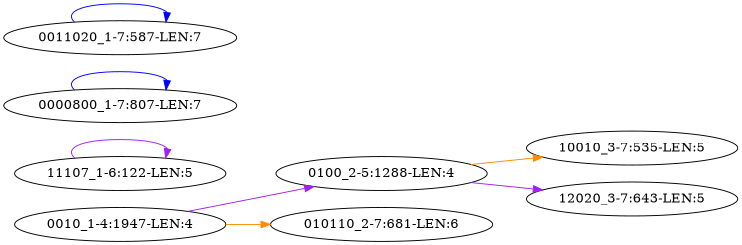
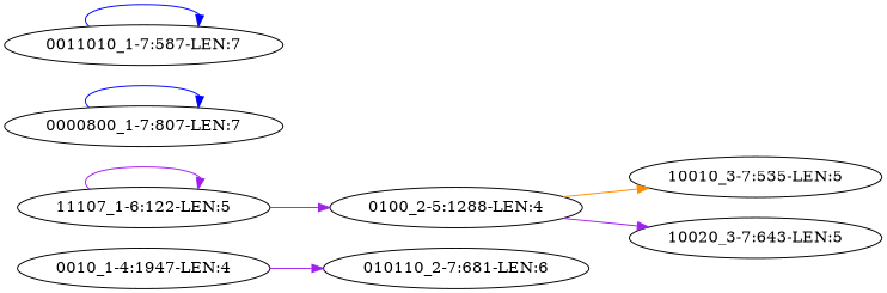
  digraph {
    rankdir=LR
    edge [color=purple]
    "0100_2-5:1288-LEN:4"
    "10010_3-7:535-LEN:5"
-   "10020_3-7:643-LEN:5" [label="12020_3-7:643-LEN:5"]
+   "10020_3-7:643-LEN:5"
    n4 [label="0000800_1-7:807-LEN:7"]
-   "0011010_1-7:587-LEN:7" [label="0011020_1-7:587-LEN:7"]
+   "0011010_1-7:587-LEN:7"
    "0010_1-4:1947-LEN:4"
    "010110_2-7:681-LEN:6"
    n8 [label="11107_1-6:122-LEN:5"]
    "0100_2-5:1288-LEN:4" -> "10010_3-7:535-LEN:5" [color=darkorange]
    "0100_2-5:1288-LEN:4" -> "10020_3-7:643-LEN:5"
    n4 -> n4 [color=blue]
    "0011010_1-7:587-LEN:7" -> "0011010_1-7:587-LEN:7" [color=blue]
-   "0010_1-4:1947-LEN:4" -> "0100_2-5:1288-LEN:4"
-   "0010_1-4:1947-LEN:4" -> "010110_2-7:681-LEN:6" [color=darkorange]
+   n8 -> "0100_2-5:1288-LEN:4"
+   "0010_1-4:1947-LEN:4" -> "010110_2-7:681-LEN:6"
    n8 -> n8
  }
